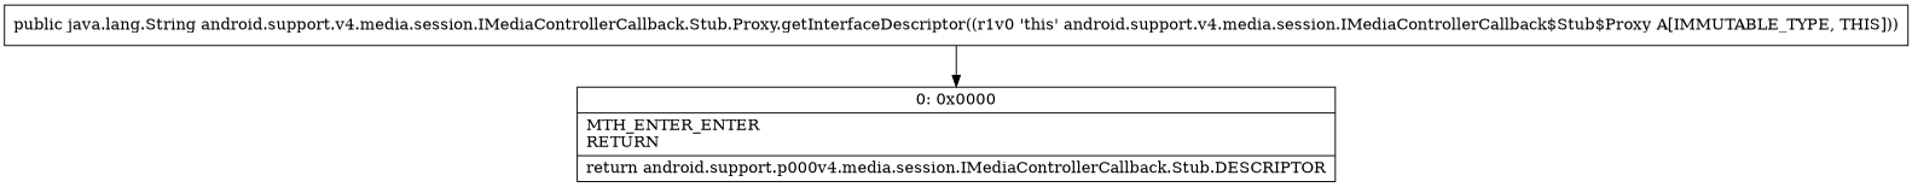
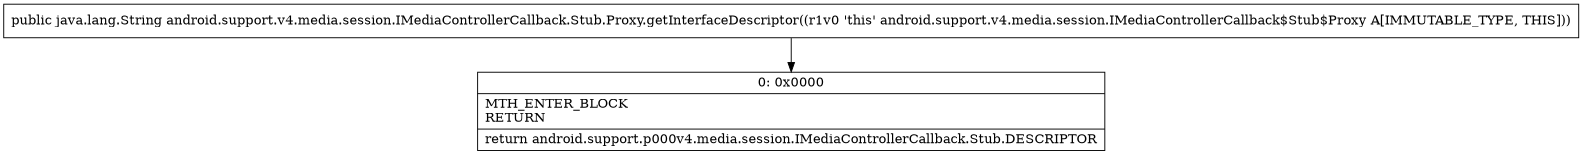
  digraph {
    node [shape=record]
-   n1 [label="{0\:\ 0x0000|MTH_ENTER_ENTER\lRETURN\l|return android.support.p000v4.media.session.IMediaControllerCallback.Stub.DESCRIPTOR\l}"]
+   n1 [label="{0\:\ 0x0000|MTH_ENTER_BLOCK\lRETURN\l|return android.support.p000v4.media.session.IMediaControllerCallback.Stub.DESCRIPTOR\l}"]
    n2 [label="{public java.lang.String android.support.v4.media.session.IMediaControllerCallback.Stub.Proxy.getInterfaceDescriptor((r1v0 'this' android.support.v4.media.session.IMediaControllerCallback$Stub$Proxy A[IMMUTABLE_TYPE, THIS])) }"]
    n2 -> n1
  }
